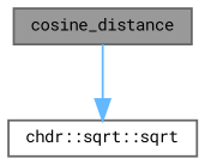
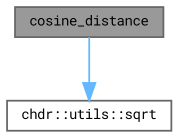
  digraph {
    rankdir=TB
    fontname="Roboto Mono"
    node [fontname="Roboto Mono" fontsize=8 shape=box style=filled]
    n1 [color=gray40 fillcolor=grey60 fontcolor=black height=0.2 label=cosine_distance width=0.4]
-   n2 [color=grey40 fillcolor=white height=0.2 label="chdr::sqrt::sqrt" width=0.4]
+   n2 [color=grey40 fillcolor=white height=0.2 label="chdr::utils::sqrt" width=0.4]
    n1 -> n2 [color=steelblue1 fontname="Roboto Mono" fontsize=8 labelfontname=Helvetica labelfontsize=8 style=solid]
  }
